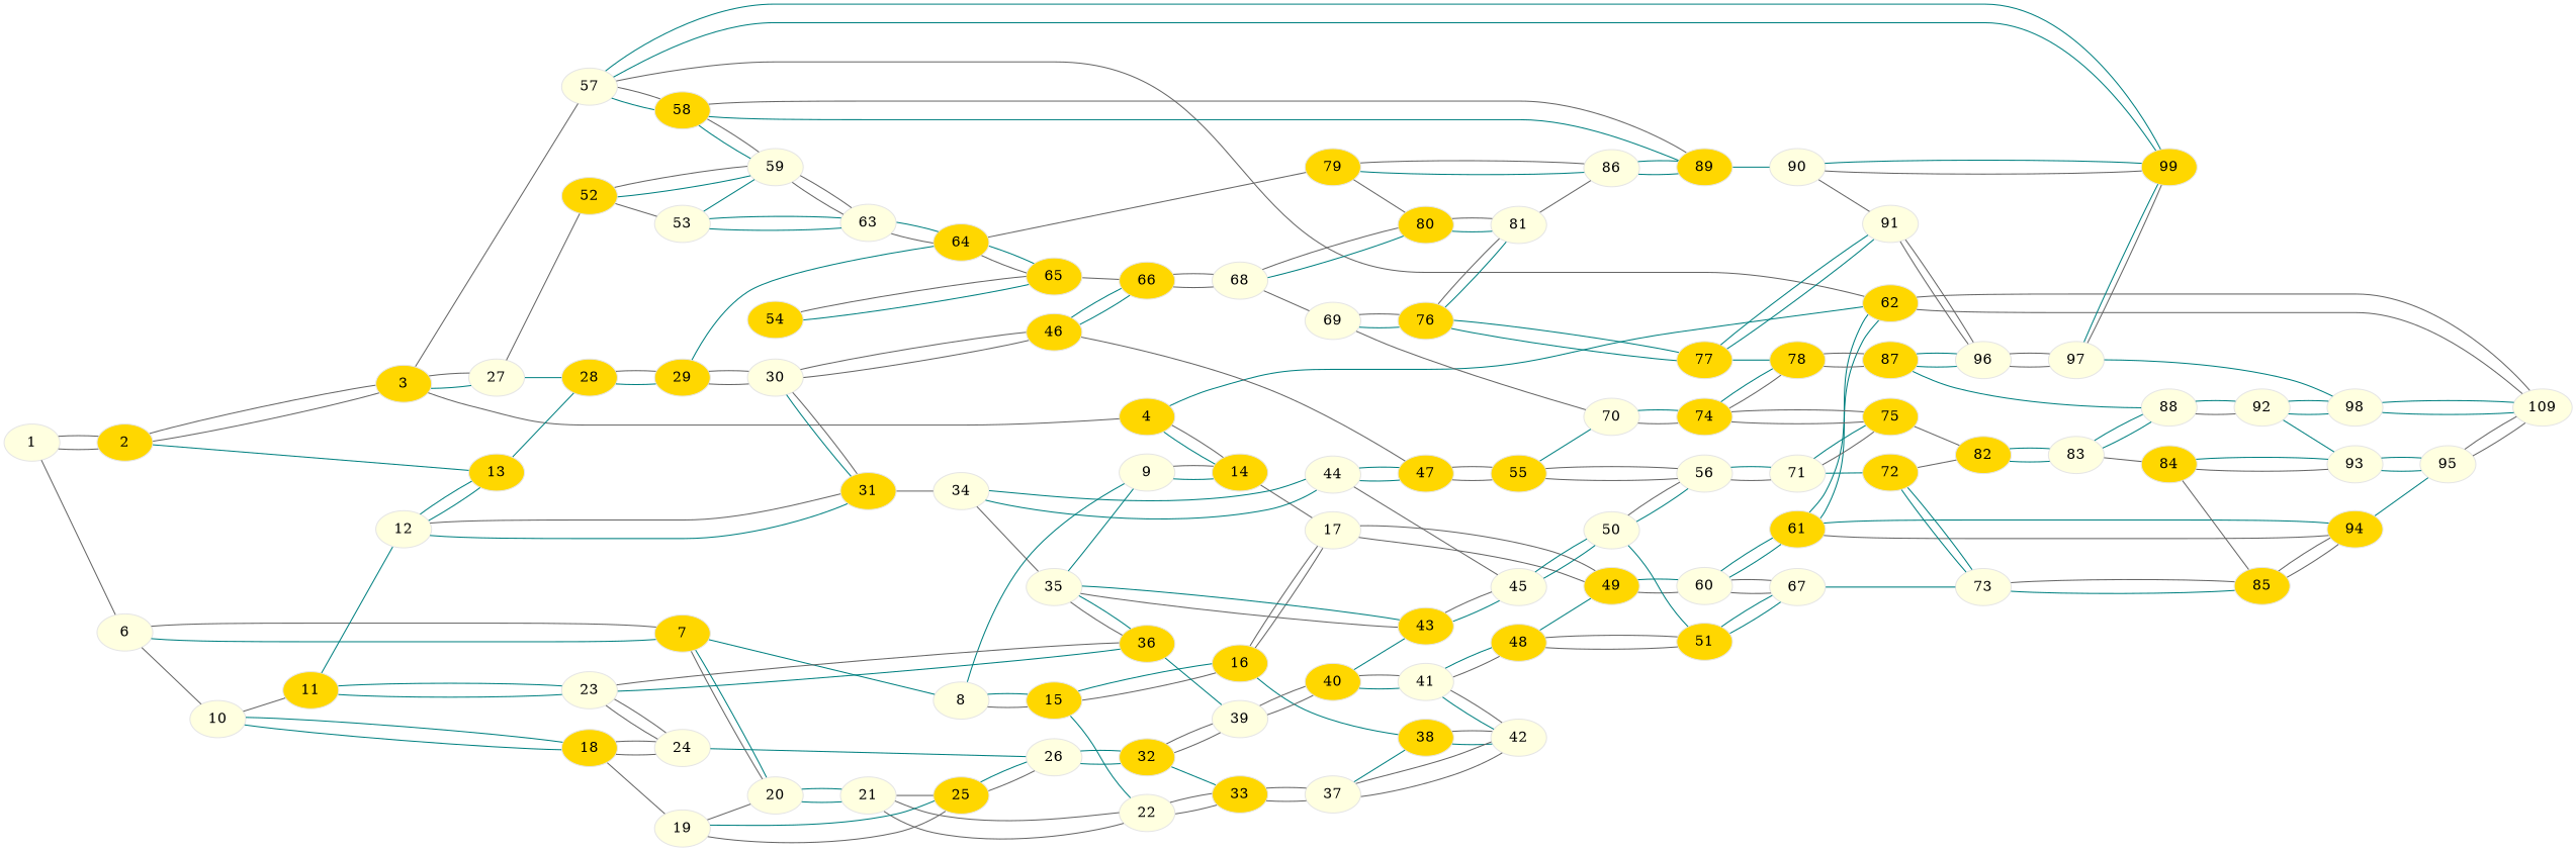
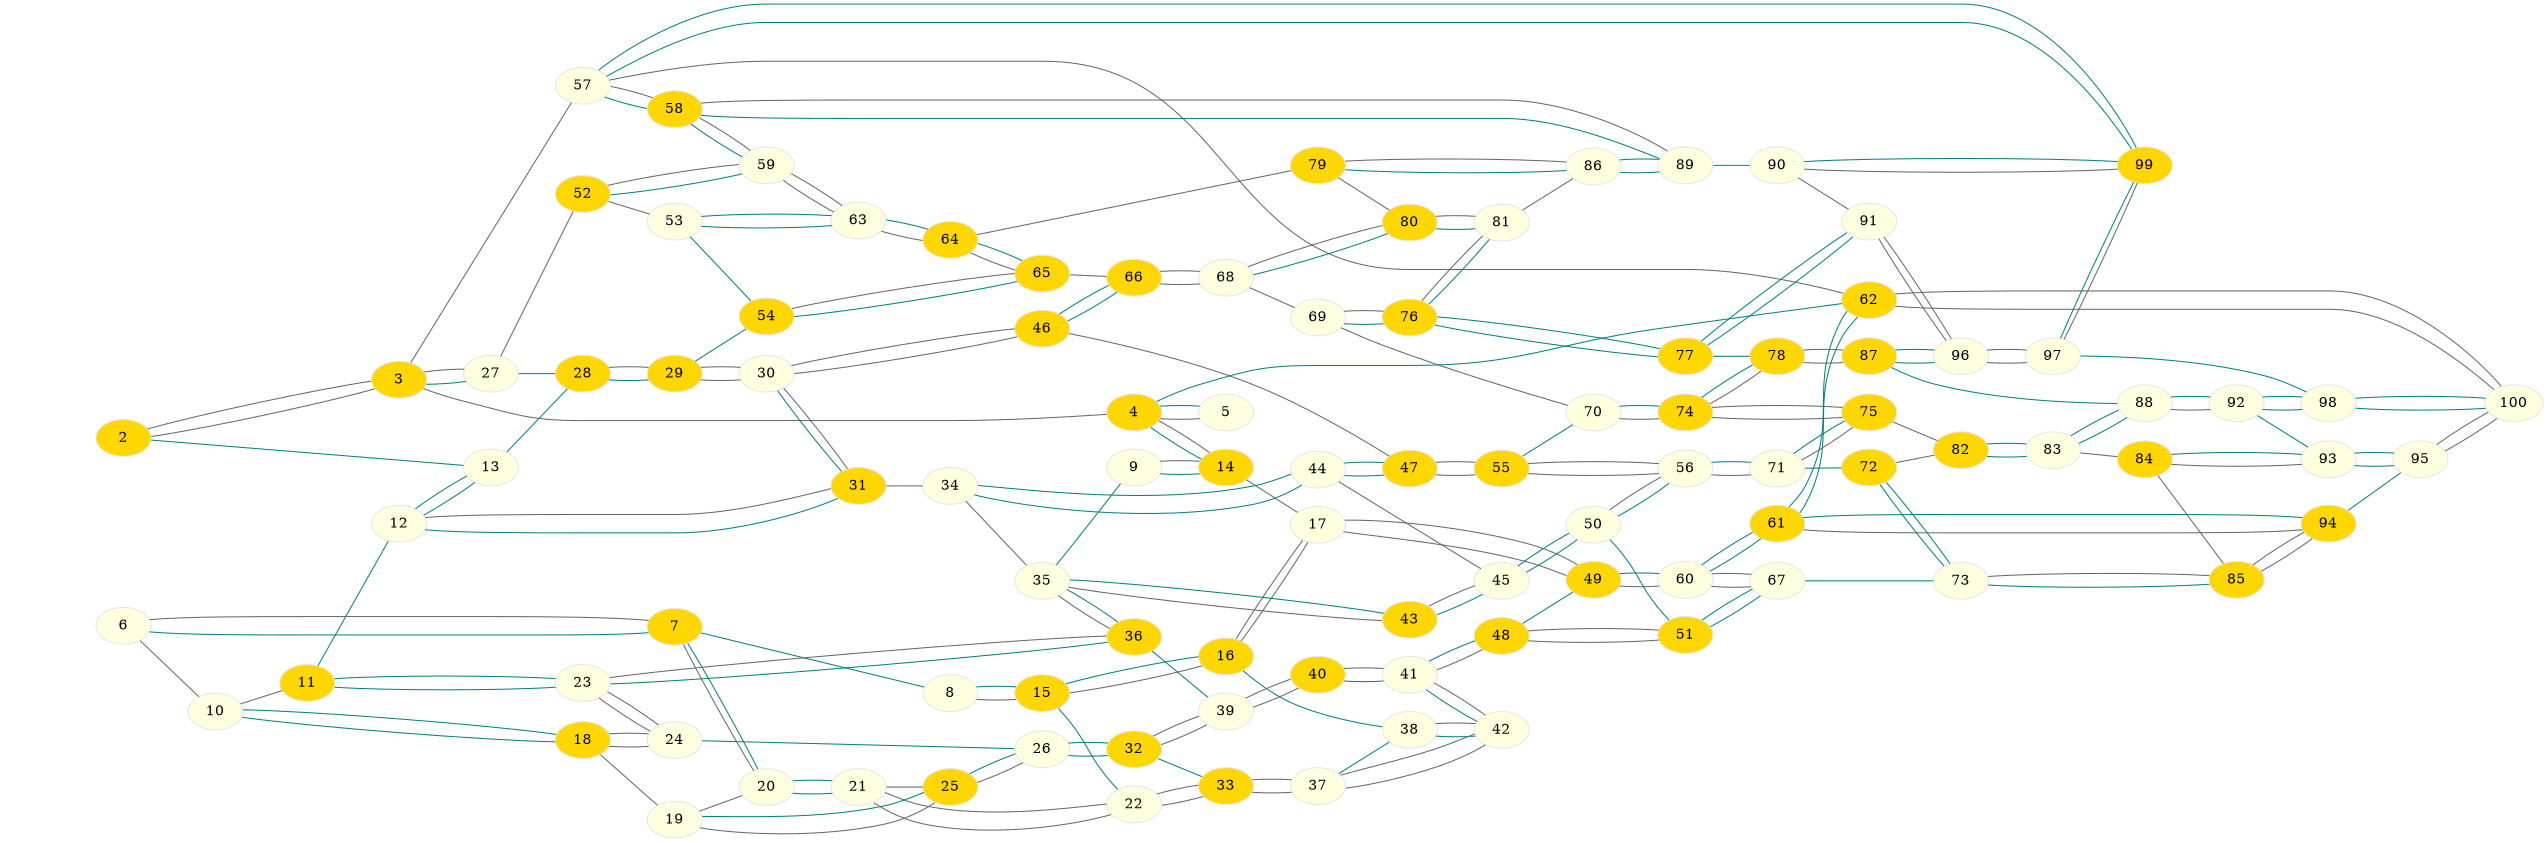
  graph {
    rankdir=LR
    node [color=gray90 fillcolor=lightyellow style=filled]
    edge [color=gray40]
    2 [fillcolor=gold]
-   1
    6
    3 [fillcolor=gold]
-   13 [fillcolor=gold]
+   13
    7 [fillcolor=gold]
    10
    4 [fillcolor=gold]
    27
    57
    28 [fillcolor=gold]
+   5
    14 [fillcolor=gold]
    62 [fillcolor=gold]
    52 [fillcolor=gold]
    58 [fillcolor=gold]
    99 [fillcolor=gold]
    17
-   100 [label=109]
+   100
    9
    8
    20
    11 [fillcolor=gold]
    18 [fillcolor=gold]
    15 [fillcolor=gold]
    21
    16 [fillcolor=gold]
    22
    12
    23
    19
    24
    31 [fillcolor=gold]
    36 [fillcolor=gold]
    34
    29 [fillcolor=gold]
    49 [fillcolor=gold]
-   38 [fillcolor=gold]
+   38
    33 [fillcolor=gold]
    42
    60
    25 [fillcolor=gold]
    26
    37
    39
    32 [fillcolor=gold]
    53
    59
    30
    54 [fillcolor=gold]
    46 [fillcolor=gold]
    65 [fillcolor=gold]
    47 [fillcolor=gold]
    66 [fillcolor=gold]
    35
    44
    40 [fillcolor=gold]
    43 [fillcolor=gold]
    45
    41
    48 [fillcolor=gold]
    51 [fillcolor=gold]
    50
    55 [fillcolor=gold]
    56
    68
    70
    67
    61 [fillcolor=gold]
    71
    73
    63
    64 [fillcolor=gold]
    74 [fillcolor=gold]
    72 [fillcolor=gold]
    75 [fillcolor=gold]
-   89 [fillcolor=gold]
+   89
    90
    94 [fillcolor=gold]
    95
    79 [fillcolor=gold]
    80 [fillcolor=gold]
    86
    69
    85 [fillcolor=gold]
    76 [fillcolor=gold]
    81
    77 [fillcolor=gold]
    78 [fillcolor=gold]
    82 [fillcolor=gold]
    83
    87 [fillcolor=gold]
    91
    96
    88
    84 [fillcolor=gold]
    93
    92
    97
    98
    2 -- 3
    2 -- 3
    2 -- 13 [color=teal]
-   1 -- 2
-   1 -- 2
-   1 -- 6
    6 -- 7 [color=teal]
    6 -- 7
    6 -- 10
    3 -- 4
    3 -- 27 [color=teal]
    3 -- 27
    3 -- 57
    13 -- 28 [color=teal]
    7 -- 8 [color=teal]
    7 -- 20
    7 -- 20 [color=teal]
    10 -- 11
    10 -- 18 [color=teal]
    10 -- 18 [color=teal]
+   4 -- 5
+   4 -- 5 [color=teal]
    4 -- 14 [color=teal]
    4 -- 14
    4 -- 62 [color=teal]
    27 -- 28 [color=teal]
    27 -- 52
    57 -- 62
    57 -- 58 [color=teal]
    57 -- 58
    57 -- 99 [color=teal]
    57 -- 99 [color=teal]
    28 -- 29 [color=teal]
    28 -- 29
    14 -- 17
    62 -- 100
    62 -- 100
    52 -- 53
    52 -- 59 [color=teal]
    52 -- 59
    58 -- 59 [color=teal]
    58 -- 59
    58 -- 89 [color=teal]
    58 -- 89
    17 -- 49
    17 -- 49
    9 -- 14 [color=teal]
    9 -- 14
-   8 -- 9 [color=teal]
    8 -- 15
    8 -- 15 [color=teal]
    20 -- 21 [color=teal]
    20 -- 21 [color=teal]
    11 -- 12 [color=teal]
    11 -- 23 [color=teal]
    11 -- 23 [color=teal]
    18 -- 19
    18 -- 24
    18 -- 24
    15 -- 16
    15 -- 16 [color=teal]
    15 -- 22 [color=teal]
    21 -- 22
    21 -- 22
    21 -- 25
    16 -- 17
    16 -- 17
    16 -- 38 [color=teal]
    22 -- 33
    22 -- 33
    12 -- 13 [color=teal]
    12 -- 13 [color=teal]
    12 -- 31 [color=teal]
    12 -- 31
    23 -- 24
    23 -- 24
    23 -- 36 [color=teal]
    23 -- 36
    19 -- 20
    19 -- 25
    19 -- 25 [color=teal]
    24 -- 26 [color=teal]
    31 -- 34
    36 -- 39 [color=teal]
    34 -- 35
    34 -- 44 [color=teal]
    34 -- 44 [color=teal]
    29 -- 30
    29 -- 30
-   29 -- 64 [color=teal]
+   29 -- 54 [color=teal]
    49 -- 60
    49 -- 60 [color=teal]
    38 -- 42 [color=teal]
    38 -- 42
    33 -- 37
    33 -- 37
    60 -- 67
    60 -- 67
    60 -- 61 [color=teal]
    60 -- 61 [color=teal]
    25 -- 26
    25 -- 26 [color=teal]
    26 -- 32 [color=teal]
    26 -- 32 [color=teal]
    37 -- 38 [color=teal]
    37 -- 42
    37 -- 42
    39 -- 40
    39 -- 40
    32 -- 33 [color=teal]
    32 -- 39
    32 -- 39
-   53 -- 59 [color=teal]
+   53 -- 54 [color=teal]
    53 -- 63 [color=teal]
    53 -- 63 [color=teal]
    59 -- 63
    59 -- 63
    30 -- 31 [color=teal]
    30 -- 31
    30 -- 46
    30 -- 46
    54 -- 65 [color=teal]
    54 -- 65
    46 -- 47
    46 -- 66 [color=teal]
    46 -- 66 [color=teal]
    65 -- 66
    47 -- 55
    47 -- 55
    66 -- 68
    66 -- 68
    35 -- 9 [color=teal]
    35 -- 36
    35 -- 36 [color=teal]
    35 -- 43
    35 -- 43 [color=teal]
    44 -- 47 [color=teal]
    44 -- 47 [color=teal]
    44 -- 45
-   40 -- 43 [color=teal]
    40 -- 41 [color=teal]
    40 -- 41
    43 -- 45 [color=teal]
    43 -- 45
    45 -- 50 [color=teal]
    45 -- 50 [color=teal]
    41 -- 42 [color=teal]
    41 -- 42
    41 -- 48
    41 -- 48 [color=teal]
    48 -- 49 [color=teal]
    48 -- 51
    48 -- 51
    51 -- 67 [color=teal]
    51 -- 67 [color=teal]
    50 -- 51 [color=teal]
    50 -- 56 [color=teal]
    50 -- 56
    55 -- 56
    55 -- 56
    55 -- 70 [color=teal]
    56 -- 71
    56 -- 71 [color=teal]
    68 -- 80 [color=teal]
    68 -- 80
    68 -- 69
    70 -- 74
    70 -- 74 [color=teal]
    67 -- 73 [color=teal]
    61 -- 62 [color=teal]
    61 -- 62 [color=teal]
    61 -- 94
    61 -- 94 [color=teal]
    71 -- 72 [color=teal]
    71 -- 75
    71 -- 75 [color=teal]
    73 -- 85 [color=teal]
    73 -- 85
    63 -- 64
    63 -- 64 [color=teal]
    64 -- 65
    64 -- 65 [color=teal]
    64 -- 79
    74 -- 75
    74 -- 75
    74 -- 78
    74 -- 78 [color=teal]
    72 -- 73 [color=teal]
    72 -- 73 [color=teal]
    72 -- 82
    75 -- 82
    89 -- 90 [color=teal]
    90 -- 99
    90 -- 99 [color=teal]
    90 -- 91
    94 -- 95 [color=teal]
    95 -- 100
    95 -- 100
    79 -- 80
    79 -- 86 [color=teal]
    79 -- 86
    80 -- 81 [color=teal]
    80 -- 81
    86 -- 89 [color=teal]
    86 -- 89 [color=teal]
    69 -- 70
    69 -- 76 [color=teal]
    69 -- 76
    85 -- 94
    85 -- 94
    76 -- 81 [color=teal]
    76 -- 81
    76 -- 77 [color=teal]
    76 -- 77 [color=teal]
    81 -- 86
    77 -- 78 [color=teal]
    77 -- 91 [color=teal]
    77 -- 91 [color=teal]
    78 -- 87
    78 -- 87
    82 -- 83 [color=teal]
    82 -- 83 [color=teal]
    83 -- 88 [color=teal]
    83 -- 88 [color=teal]
    83 -- 84
    87 -- 96 [color=teal]
    87 -- 96 [color=teal]
    87 -- 88 [color=teal]
    91 -- 96
    91 -- 96
    96 -- 97
    96 -- 97
    88 -- 92
    88 -- 92 [color=teal]
    84 -- 85
    84 -- 93
    84 -- 93 [color=teal]
    93 -- 95 [color=teal]
    93 -- 95 [color=teal]
    92 -- 93 [color=teal]
    92 -- 98 [color=teal]
    92 -- 98 [color=teal]
    97 -- 99
    97 -- 99 [color=teal]
    97 -- 98 [color=teal]
    98 -- 100 [color=teal]
    98 -- 100 [color=teal]
  }
